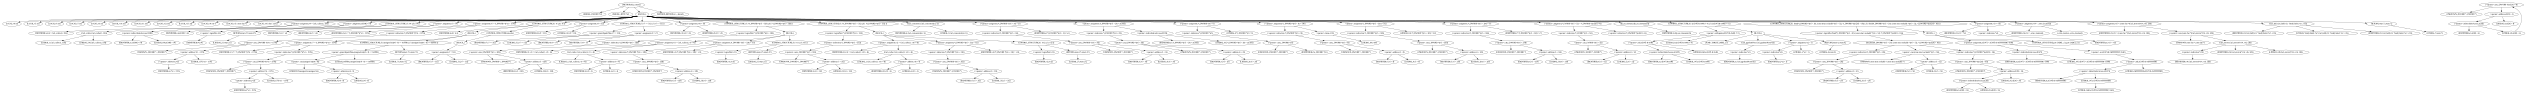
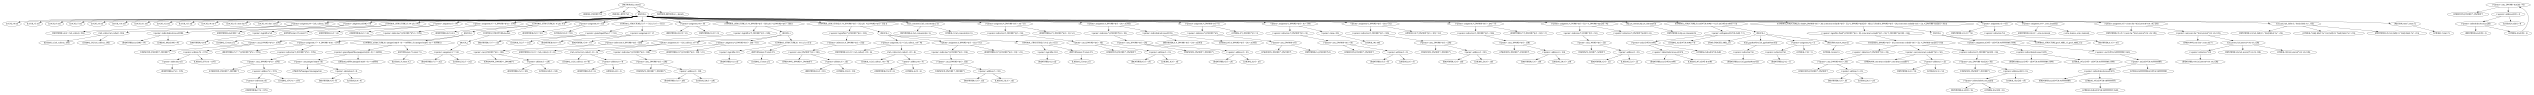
  digraph {
    fontname="Liberation Serif"
    node [fontname="Liberation Serif"]
    edge [fontname="Liberation Serif"]
    n1 [label="(METHOD,tftp_connect)"]
    n2 [label="(PARAM,_DWORD *a1)"]
    n3 [label="(PARAM,_BYTE *a2)"]
    n4 [label="(BLOCK,,)"]
    n5 [label="(METHOD_RETURN,int __fastcall)"]
    n6 [label="(LOCAL,v4: int)"]
    n7 [label="(LOCAL,v5: int)"]
    n8 [label="(LOCAL,v6: int)"]
    n9 [label="(LOCAL,v7: int)"]
    n10 [label="(LOCAL,v9: int)"]
    n11 [label="(LOCAL,v10: int)"]
    n12 [label="(LOCAL,v11: int)"]
    n13 [label="(LOCAL,v12: int)"]
    n14 [label="(LOCAL,v13: int)"]
    n15 [label="(LOCAL,v14: int *)"]
    n16 [label="(LOCAL,v15: const char *)"]
    n17 [label="(LOCAL,v16: char [ 128 ])"]
    n18 [label="(<operator>.assignment,v4 = Curl_ccalloc(1, 336))"]
    n19 [label="(<operator>.assignment,a1[188] = v4)"]
    n20 [label="(CONTROL_STRUCTURE,if ( !v4 ),if ( !v4 ))"]
    n21 [label="(<operator>.assignment,v5 = v4)"]
    n22 [label="(<operator>.assignment,v6 = *(_DWORD *)(*a1 + 1576))"]
    n23 [label="(CONTROL_STRUCTURE,if ( v6 ),if ( v6 ))"]
    n24 [label="(<operator>.assignment,v9 = 512)"]
    n25 [label="(CONTROL_STRUCTURE,if ( v7 >= 512 ),if ( v7 >= 512 ))"]
    n26 [label="(<operator>.assignment,v10 = v9)"]
    n27 [label="(CONTROL_STRUCTURE,if ( !*(_DWORD *)(v5 + 328) ),if ( !*(_DWORD *)(v5 + 328) ))"]
    n28 [label="(CONTROL_STRUCTURE,if ( !*(_DWORD *)(v5 + 332) ),if ( !*(_DWORD *)(v5 + 332) ))"]
    n29 [label="(Curl_conncontrol,Curl_conncontrol(a1, 1))"]
    n30 [label="(<operator>.assignment,*(_DWORD *)(v5 + 16) = a1)"]
    n31 [label="(<operator>.assignment,*(_DWORD *)(v5 + 20) = a1[105])"]
    n32 [label="(<operator>.assignment,*(_DWORD *)v5 = 0)"]
    n33 [label="(<operator>.assignment,*(_DWORD *)(v5 + 8) = -100)"]
    n34 [label="(<operator>.assignment,*(_DWORD *)(v5 + 320) = 512)"]
    n35 [label="(<operator>.assignment,*(_DWORD *)(v5 + 324) = v7)"]
    n36 [label="(<operator>.assignment,*(_WORD *)(v5 + 52) = *(_DWORD *)(a1[20] + 4))"]
    n37 [label="(tftp_set_timeouts,tftp_set_timeouts(v5))"]
    n38 [label="(CONTROL_STRUCTURE,if ( (a1[147] & 0x40) != 0 ),if ( (a1[147] & 0x40) != 0 ))"]
    n39 [label="(CONTROL_STRUCTURE,if ( !bind(*(_DWORD *)(v5 + 20), (const struct sockaddr *)(v5 + 52), *(_DWORD *)(a1[20] + 16)) ),if ( !bind(*(_DWORD *)(v5 + 20), (const struct sockaddr *)(v5 + 52), *(_DWORD *)(a1[20] + 16)) ))"]
    n40 [label="(<operator>.assignment,v13 = *a1)"]
    n41 [label="(<operator>.assignment,v14 = _errno_location())"]
    n42 [label="(<operator>.assignment,v15 = (const char *)Curl_strerror(*v14, v16, 128))"]
    n43 [label="(Curl_failf,Curl_failf(v13, \"bind() failed; %s\", v15))"]
    n44 [label="(RETURN,return 7;,return 7;)"]
    n45 [label="(IDENTIFIER,v4,v4 = Curl_ccalloc(1, 336))"]
    n46 [label="(Curl_ccalloc,Curl_ccalloc(1, 336))"]
    n47 [label="(<operator>.indirectIndexAccess,a1[188])"]
    n48 [label="(IDENTIFIER,v4,a1[188] = v4)"]
    n49 [label="(<operator>.logicalNot,!v4)"]
    n50 [label="(RETURN,return 27;,return 27;)"]
    n51 [label="(IDENTIFIER,v5,v5 = v4)"]
    n52 [label="(IDENTIFIER,v4,v5 = v4)"]
-   n53 [label="(IDENTIFIER,v6,v6 = *(_DWORD *)(*a1 + 1576))"]
    n54 [label="(<operator>.indirection,*(_DWORD *)(*a1 + 1576))"]
    n55 [label="(IDENTIFIER,v6,if ( v6 ))"]
    n56 [label="(BLOCK,,)"]
    n57 [label="(CONTROL_STRUCTURE,else,else)"]
    n58 [label="(IDENTIFIER,v9,v9 = 512)"]
    n59 [label="(LITERAL,512,v9 = 512)"]
    n60 [label="(<operator>.greaterEqualsThan,v7 >= 512)"]
    n61 [label="(<operator>.assignment,v9 = v7)"]
    n62 [label="(IDENTIFIER,v10,v10 = v9)"]
    n63 [label="(IDENTIFIER,v9,v10 = v9)"]
    n64 [label="(<operator>.logicalNot,!*(_DWORD *)(v5 + 328))"]
    n65 [label="(BLOCK,,)"]
    n66 [label="(<operator>.logicalNot,!*(_DWORD *)(v5 + 332))"]
    n67 [label="(BLOCK,,)"]
    n68 [label="(IDENTIFIER,a1,Curl_conncontrol(a1, 1))"]
    n69 [label="(LITERAL,1,Curl_conncontrol(a1, 1))"]
    n70 [label="(<operator>.indirection,*(_DWORD *)(v5 + 16))"]
    n71 [label="(IDENTIFIER,a1,*(_DWORD *)(v5 + 16) = a1)"]
    n72 [label="(<operator>.indirection,*(_DWORD *)(v5 + 20))"]
    n73 [label="(<operator>.indirectIndexAccess,a1[105])"]
    n74 [label="(<operator>.indirection,*(_DWORD *)v5)"]
    n75 [label="(LITERAL,0,*(_DWORD *)v5 = 0)"]
    n76 [label="(<operator>.indirection,*(_DWORD *)(v5 + 8))"]
    n77 [label="(<operator>.minus,-100)"]
    n78 [label="(<operator>.indirection,*(_DWORD *)(v5 + 320))"]
    n79 [label="(LITERAL,512,*(_DWORD *)(v5 + 320) = 512)"]
    n80 [label="(<operator>.indirection,*(_DWORD *)(v5 + 324))"]
    n81 [label="(IDENTIFIER,v7,*(_DWORD *)(v5 + 324) = v7)"]
    n82 [label="(<operator>.indirection,*(_WORD *)(v5 + 52))"]
    n83 [label="(<operator>.indirection,*(_DWORD *)(a1[20] + 4))"]
    n84 [label="(IDENTIFIER,v5,tftp_set_timeouts(v5))"]
    n85 [label="(<operator>.notEquals,(a1[147] & 0x40) != 0)"]
    n86 [label="(BLOCK,,)"]
    n87 [label="(<operator>.logicalNot,!bind(*(_DWORD *)(v5 + 20), (const struct sockaddr *)(v5 + 52), *(_DWORD *)(a1[20] + 16)))"]
    n88 [label="(BLOCK,,)"]
    n89 [label="(IDENTIFIER,v13,v13 = *a1)"]
    n90 [label="(<operator>.indirection,*a1)"]
    n91 [label="(IDENTIFIER,v14,v14 = _errno_location())"]
    n92 [label="(_errno_location,_errno_location())"]
    n93 [label="(IDENTIFIER,v15,v15 = (const char *)Curl_strerror(*v14, v16, 128))"]
    n94 [label="(<operator>.cast,(const char *)Curl_strerror(*v14, v16, 128))"]
    n95 [label="(IDENTIFIER,v13,Curl_failf(v13, \"bind() failed; %s\", v15))"]
    n96 [label="(LITERAL,\"bind() failed; %s\",Curl_failf(v13, \"bind() failed; %s\", v15))"]
    n97 [label="(IDENTIFIER,v15,Curl_failf(v13, \"bind() failed; %s\", v15))"]
    n98 [label="(LITERAL,7,return 7;)"]
    n99 [label="(LITERAL,1,Curl_ccalloc(1, 336))"]
    n100 [label="(LITERAL,336,Curl_ccalloc(1, 336))"]
    n101 [label="(IDENTIFIER,a1,a1[188] = v4)"]
    n102 [label="(LITERAL,188,a1[188] = v4)"]
    n103 [label="(IDENTIFIER,v4,!v4)"]
    n104 [label="(LITERAL,27,return 27;)"]
    n105 [label="(<operator>.cast,(_DWORD *)(*a1 + 1576))"]
    n106 [label="(UNKNOWN,_DWORD *,_DWORD *)"]
    n107 [label="(<operator>.addition,*a1 + 1576)"]
    n108 [label="(<operator>.indirection,*a1)"]
    n109 [label="(LITERAL,1576,*a1 + 1576)"]
    n110 [label="(IDENTIFIER,a1,*a1 + 1576)"]
    n111 [label="(<operator>.assignment,v7 = *(_DWORD *)(*a1 + 1576))"]
    n112 [label="(CONTROL_STRUCTURE,if ( (unsigned int)(v6 - 8) >= 0xFFB1 ),if ( (unsigned int)(v6 - 8) >= 0xFFB1 ))"]
    n113 [label="(BLOCK,,)"]
    n114 [label="(IDENTIFIER,v7,v7 = *(_DWORD *)(*a1 + 1576))"]
    n115 [label="(<operator>.indirection,*(_DWORD *)(*a1 + 1576))"]
    n116 [label="(<operator>.greaterEqualsThan,(unsigned int)(v6 - 8) >= 0xFFB1)"]
    n117 [label="(RETURN,return 71;,return 71;)"]
    n118 [label="(<operator>.cast,(_DWORD *)(*a1 + 1576))"]
    n119 [label="(UNKNOWN,_DWORD *,_DWORD *)"]
    n120 [label="(<operator>.addition,*a1 + 1576)"]
    n121 [label="(<operator>.indirection,*a1)"]
    n122 [label="(LITERAL,1576,*a1 + 1576)"]
    n123 [label="(IDENTIFIER,a1,*a1 + 1576)"]
    n124 [label="(<operator>.cast,(unsigned int)(v6 - 8))"]
    n125 [label="(LITERAL,0xFFB1,(unsigned int)(v6 - 8) >= 0xFFB1)"]
    n126 [label="(LITERAL,71,return 71;)"]
    n127 [label="(UNKNOWN,unsigned int,unsigned int)"]
    n128 [label="(<operator>.subtraction,v6 - 8)"]
    n129 [label="(IDENTIFIER,v6,v6 - 8)"]
    n130 [label="(LITERAL,8,v6 - 8)"]
    n131 [label="(<operator>.assignment,v7 = 512)"]
    n132 [label="(IDENTIFIER,v7,v7 = 512)"]
    n133 [label="(LITERAL,512,v7 = 512)"]
    n134 [label="(IDENTIFIER,v7,v7 >= 512)"]
    n135 [label="(LITERAL,512,v7 >= 512)"]
    n136 [label="(IDENTIFIER,v9,v9 = v7)"]
    n137 [label="(IDENTIFIER,v7,v9 = v7)"]
    n138 [label="(<operator>.indirection,*(_DWORD *)(v5 + 328))"]
    n139 [label="(<operator>.assignment,v11 = Curl_ccalloc(1, v9 + 4))"]
    n140 [label="(<operator>.assignment,*(_DWORD *)(v5 + 328) = v11)"]
    n141 [label="(CONTROL_STRUCTURE,if ( !v11 ),if ( !v11 ))"]
    n142 [label="(<operator>.cast,(_DWORD *)(v5 + 328))"]
    n143 [label="(UNKNOWN,_DWORD *,_DWORD *)"]
    n144 [label="(<operator>.addition,v5 + 328)"]
    n145 [label="(IDENTIFIER,v5,v5 + 328)"]
    n146 [label="(LITERAL,328,v5 + 328)"]
    n147 [label="(IDENTIFIER,v11,v11 = Curl_ccalloc(1, v9 + 4))"]
    n148 [label="(Curl_ccalloc,Curl_ccalloc(1, v9 + 4))"]
    n149 [label="(<operator>.indirection,*(_DWORD *)(v5 + 328))"]
    n150 [label="(IDENTIFIER,v11,*(_DWORD *)(v5 + 328) = v11)"]
    n151 [label="(<operator>.logicalNot,!v11)"]
    n152 [label="(RETURN,return 27;,return 27;)"]
    n153 [label="(LITERAL,1,Curl_ccalloc(1, v9 + 4))"]
    n154 [label="(<operator>.addition,v9 + 4)"]
    n155 [label="(IDENTIFIER,v9,v9 + 4)"]
    n156 [label="(LITERAL,4,v9 + 4)"]
    n157 [label="(<operator>.cast,(_DWORD *)(v5 + 328))"]
    n158 [label="(UNKNOWN,_DWORD *,_DWORD *)"]
    n159 [label="(<operator>.addition,v5 + 328)"]
    n160 [label="(IDENTIFIER,v5,v5 + 328)"]
    n161 [label="(LITERAL,328,v5 + 328)"]
    n162 [label="(IDENTIFIER,v11,!v11)"]
    n163 [label="(LITERAL,27,return 27;)"]
    n164 [label="(<operator>.indirection,*(_DWORD *)(v5 + 332))"]
    n165 [label="(<operator>.assignment,v12 = Curl_ccalloc(1, v10 + 4))"]
    n166 [label="(<operator>.assignment,*(_DWORD *)(v5 + 332) = v12)"]
    n167 [label="(CONTROL_STRUCTURE,if ( !v12 ),if ( !v12 ))"]
    n168 [label="(<operator>.cast,(_DWORD *)(v5 + 332))"]
    n169 [label="(UNKNOWN,_DWORD *,_DWORD *)"]
    n170 [label="(<operator>.addition,v5 + 332)"]
    n171 [label="(IDENTIFIER,v5,v5 + 332)"]
    n172 [label="(LITERAL,332,v5 + 332)"]
    n173 [label="(IDENTIFIER,v12,v12 = Curl_ccalloc(1, v10 + 4))"]
    n174 [label="(Curl_ccalloc,Curl_ccalloc(1, v10 + 4))"]
    n175 [label="(<operator>.indirection,*(_DWORD *)(v5 + 332))"]
    n176 [label="(IDENTIFIER,v12,*(_DWORD *)(v5 + 332) = v12)"]
    n177 [label="(<operator>.logicalNot,!v12)"]
    n178 [label="(RETURN,return 27;,return 27;)"]
    n179 [label="(LITERAL,1,Curl_ccalloc(1, v10 + 4))"]
    n180 [label="(<operator>.addition,v10 + 4)"]
    n181 [label="(IDENTIFIER,v10,v10 + 4)"]
    n182 [label="(LITERAL,4,v10 + 4)"]
    n183 [label="(<operator>.cast,(_DWORD *)(v5 + 332))"]
    n184 [label="(UNKNOWN,_DWORD *,_DWORD *)"]
    n185 [label="(<operator>.addition,v5 + 332)"]
    n186 [label="(IDENTIFIER,v5,v5 + 332)"]
    n187 [label="(LITERAL,332,v5 + 332)"]
    n188 [label="(IDENTIFIER,v12,!v12)"]
    n189 [label="(LITERAL,27,return 27;)"]
    n190 [label="(<operator>.cast,(_DWORD *)(v5 + 16))"]
    n191 [label="(UNKNOWN,_DWORD *,_DWORD *)"]
    n192 [label="(<operator>.addition,v5 + 16)"]
    n193 [label="(IDENTIFIER,v5,v5 + 16)"]
    n194 [label="(LITERAL,16,v5 + 16)"]
    n195 [label="(<operator>.cast,(_DWORD *)(v5 + 20))"]
    n196 [label="(IDENTIFIER,a1,*(_DWORD *)(v5 + 20) = a1[105])"]
    n197 [label="(LITERAL,105,*(_DWORD *)(v5 + 20) = a1[105])"]
    n198 [label="(UNKNOWN,_DWORD *,_DWORD *)"]
    n199 [label="(<operator>.addition,v5 + 20)"]
    n200 [label="(IDENTIFIER,v5,v5 + 20)"]
    n201 [label="(LITERAL,20,v5 + 20)"]
    n202 [label="(<operator>.cast,(_DWORD *)v5)"]
    n203 [label="(UNKNOWN,_DWORD *,_DWORD *)"]
    n204 [label="(IDENTIFIER,v5,(_DWORD *)v5)"]
    n205 [label="(<operator>.cast,(_DWORD *)(v5 + 8))"]
    n206 [label="(LITERAL,100,-100)"]
    n207 [label="(UNKNOWN,_DWORD *,_DWORD *)"]
    n208 [label="(<operator>.addition,v5 + 8)"]
    n209 [label="(IDENTIFIER,v5,v5 + 8)"]
    n210 [label="(LITERAL,8,v5 + 8)"]
    n211 [label="(<operator>.cast,(_DWORD *)(v5 + 320))"]
    n212 [label="(UNKNOWN,_DWORD *,_DWORD *)"]
    n213 [label="(<operator>.addition,v5 + 320)"]
    n214 [label="(IDENTIFIER,v5,v5 + 320)"]
    n215 [label="(LITERAL,320,v5 + 320)"]
    n216 [label="(<operator>.cast,(_DWORD *)(v5 + 324))"]
    n217 [label="(UNKNOWN,_DWORD *,_DWORD *)"]
    n218 [label="(<operator>.addition,v5 + 324)"]
    n219 [label="(IDENTIFIER,v5,v5 + 324)"]
    n220 [label="(LITERAL,324,v5 + 324)"]
    n221 [label="(<operator>.cast,(_WORD *)(v5 + 52))"]
    n222 [label="(UNKNOWN,_WORD *,_WORD *)"]
    n223 [label="(<operator>.addition,v5 + 52)"]
    n224 [label="(IDENTIFIER,v5,v5 + 52)"]
    n225 [label="(LITERAL,52,v5 + 52)"]
    n226 [label="(<operator>.cast,(_DWORD *)(a1[20] + 4))"]
    n227 [label="(UNKNOWN,_DWORD *,_DWORD *)"]
    n228 [label="(<operator>.addition,a1[20] + 4)"]
    n229 [label="(<operator>.indirectIndexAccess,a1[20])"]
    n230 [label="(LITERAL,4,a1[20] + 4)"]
    n231 [label="(IDENTIFIER,a1,a1[20] + 4)"]
    n232 [label="(LITERAL,20,a1[20] + 4)"]
    n233 [label="(<operator>.and,a1[147] & 0x40)"]
    n234 [label="(LITERAL,0,(a1[147] & 0x40) != 0)"]
    n235 [label="(JUMP_TARGET,LABEL_13)"]
    n236 [label="(Curl_pgrsStartNow,Curl_pgrsStartNow(*a1))"]
    n237 [label="(<operator>.assignment,*a2 = 1)"]
    n238 [label="(RETURN,return 0;,return 0;)"]
    n239 [label="(<operator>.indirectIndexAccess,a1[147])"]
    n240 [label="(LITERAL,0x40,a1[147] & 0x40)"]
    n241 [label="(IDENTIFIER,a1,a1[147] & 0x40)"]
    n242 [label="(LITERAL,147,a1[147] & 0x40)"]
    n243 [label="(<operator>.indirection,*a1)"]
    n244 [label="(<operator>.indirection,*a2)"]
    n245 [label="(LITERAL,1,*a2 = 1)"]
    n246 [label="(LITERAL,0,return 0;)"]
    n247 [label="(IDENTIFIER,a1,Curl_pgrsStartNow(*a1))"]
    n248 [label="(IDENTIFIER,a2,*a2 = 1)"]
    n249 [label="(bind,bind(*(_DWORD *)(v5 + 20), (const struct sockaddr *)(v5 + 52), *(_DWORD *)(a1[20] + 16)))"]
    n250 [label="(<operator>.assignment,a1[147] = a1[147] & 0xFFFFFFBF | 0x40)"]
    n251 [label="(CONTROL_STRUCTURE,goto LABEL_13;,goto LABEL_13;)"]
    n252 [label="(<operator>.indirection,*(_DWORD *)(v5 + 20))"]
    n253 [label="(<operator>.cast,(const struct sockaddr *)(v5 + 52))"]
    n254 [label="(<operator>.indirection,*(_DWORD *)(a1[20] + 16))"]
    n255 [label="(<operator>.cast,(_DWORD *)(v5 + 20))"]
    n256 [label="(UNKNOWN,const struct sockaddr *,const struct sockaddr *)"]
    n257 [label="(<operator>.addition,v5 + 52)"]
    n258 [label="(<operator>.cast,(_DWORD *)(a1[20] + 16))"]
    n259 [label="(UNKNOWN,_DWORD *,_DWORD *)"]
    n260 [label="(<operator>.addition,v5 + 20)"]
    n261 [label="(IDENTIFIER,v5,v5 + 20)"]
    n262 [label="(LITERAL,20,v5 + 20)"]
    n263 [label="(IDENTIFIER,v5,v5 + 52)"]
    n264 [label="(LITERAL,52,v5 + 52)"]
    n265 [label="(UNKNOWN,_DWORD *,_DWORD *)"]
    n266 [label="(<operator>.addition,a1[20] + 16)"]
    n267 [label="(<operator>.indirectIndexAccess,a1[20])"]
    n268 [label="(LITERAL,16,a1[20] + 16)"]
    n269 [label="(IDENTIFIER,a1,a1[20] + 16)"]
    n270 [label="(LITERAL,20,a1[20] + 16)"]
    n271 [label="(<operator>.indirectIndexAccess,a1[147])"]
    n272 [label="(<operator>.or,a1[147] & 0xFFFFFFBF | 0x40)"]
    n273 [label="(IDENTIFIER,a1,a1[147] = a1[147] & 0xFFFFFFBF | 0x40)"]
    n274 [label="(LITERAL,147,a1[147] = a1[147] & 0xFFFFFFBF | 0x40)"]
    n275 [label="(<operator>.and,a1[147] & 0xFFFFFFBF)"]
    n276 [label="(<operator>.indirectIndexAccess,a1[147])"]
    n277 [label="(LITERAL,0xFFFFFFBF,a1[147] & 0xFFFFFFBF)"]
    n278 [label="(LITERAL,0x40,a1[147] & 0xFFFFFFBF | 0x40)"]
    n279 [label="(IDENTIFIER,a1,a1[147] & 0xFFFFFFBF)"]
    n280 [label="(LITERAL,147,a1[147] & 0xFFFFFFBF)"]
    n281 [label="(IDENTIFIER,a1,v13 = *a1)"]
    n282 [label="(UNKNOWN,const char *,const char *)"]
    n283 [label="(Curl_strerror,Curl_strerror(*v14, v16, 128))"]
    n284 [label="(<operator>.indirection,*v14)"]
    n285 [label="(IDENTIFIER,v16,Curl_strerror(*v14, v16, 128))"]
    n286 [label="(LITERAL,128,Curl_strerror(*v14, v16, 128))"]
    n287 [label="(IDENTIFIER,v14,Curl_strerror(*v14, v16, 128))"]
    n1 -> n2
    n1 -> n3
    n1 -> n4
    n1 -> n5
    n4 -> n6
    n4 -> n7
    n4 -> n8
    n4 -> n9
    n4 -> n10
    n4 -> n11
    n4 -> n12
    n4 -> n13
    n4 -> n14
    n4 -> n15
    n4 -> n16
    n4 -> n17
    n4 -> n18
    n4 -> n19
    n4 -> n20
    n4 -> n21
    n4 -> n22
    n4 -> n23
    n4 -> n24
    n4 -> n25
    n4 -> n26
    n4 -> n27
    n4 -> n28
    n4 -> n29
    n4 -> n30
    n4 -> n31
    n4 -> n32
    n4 -> n33
    n4 -> n34
    n4 -> n35
    n4 -> n36
    n4 -> n37
    n4 -> n38
    n4 -> n39
    n4 -> n40
    n4 -> n41
    n4 -> n42
    n4 -> n43
    n4 -> n44
    n18 -> n45
    n18 -> n46
    n19 -> n47
    n19 -> n48
    n20 -> n49
    n20 -> n50
    n21 -> n51
    n21 -> n52
-   n22 -> n53
    n22 -> n54
    n23 -> n55
    n23 -> n56
    n23 -> n57
    n24 -> n58
    n24 -> n59
    n25 -> n60
    n25 -> n61
    n26 -> n62
    n26 -> n63
    n27 -> n64
    n27 -> n65
    n28 -> n66
    n28 -> n67
    n29 -> n68
    n29 -> n69
    n30 -> n70
    n30 -> n71
    n31 -> n72
    n31 -> n73
    n32 -> n74
    n32 -> n75
    n33 -> n76
    n33 -> n77
    n34 -> n78
    n34 -> n79
    n35 -> n80
    n35 -> n81
    n36 -> n82
    n36 -> n83
    n37 -> n84
    n38 -> n85
    n38 -> n86
    n39 -> n87
    n39 -> n88
    n40 -> n89
    n40 -> n90
    n41 -> n91
    n41 -> n92
    n42 -> n93
    n42 -> n94
    n43 -> n95
    n43 -> n96
    n43 -> n97
    n44 -> n98
    n46 -> n99
    n46 -> n100
    n47 -> n101
    n47 -> n102
    n49 -> n103
    n50 -> n104
    n54 -> n105
    n56 -> n111
    n56 -> n112
    n57 -> n113
    n60 -> n134
    n60 -> n135
    n61 -> n136
    n61 -> n137
    n64 -> n138
    n65 -> n139
    n65 -> n140
    n65 -> n141
    n66 -> n164
    n67 -> n165
    n67 -> n166
    n67 -> n167
    n70 -> n190
    n72 -> n195
    n73 -> n196
    n73 -> n197
    n74 -> n202
    n76 -> n205
    n77 -> n206
    n78 -> n211
    n80 -> n216
    n82 -> n221
    n85 -> n233
    n85 -> n234
    n86 -> n235
    n86 -> n236
    n86 -> n237
    n86 -> n238
    n87 -> n249
    n88 -> n250
    n88 -> n251
    n90 -> n281
    n94 -> n282
    n94 -> n283
    n105 -> n106
    n105 -> n107
    n107 -> n108
    n107 -> n109
    n108 -> n110
    n111 -> n114
    n111 -> n115
    n112 -> n116
    n112 -> n117
    n113 -> n131
    n115 -> n118
    n116 -> n124
    n116 -> n125
    n117 -> n126
    n118 -> n119
    n118 -> n120
    n120 -> n121
    n120 -> n122
    n121 -> n123
    n124 -> n127
    n124 -> n128
    n128 -> n129
    n128 -> n130
    n131 -> n132
    n131 -> n133
    n138 -> n142
    n139 -> n147
    n139 -> n148
    n140 -> n149
    n140 -> n150
    n141 -> n151
    n141 -> n152
    n142 -> n143
    n142 -> n144
    n144 -> n145
    n144 -> n146
    n148 -> n153
    n148 -> n154
    n149 -> n157
    n151 -> n162
    n152 -> n163
    n154 -> n155
    n154 -> n156
    n157 -> n158
    n157 -> n159
    n159 -> n160
    n159 -> n161
    n164 -> n168
    n165 -> n173
    n165 -> n174
    n166 -> n175
    n166 -> n176
    n167 -> n177
    n167 -> n178
    n168 -> n169
    n168 -> n170
    n170 -> n171
    n170 -> n172
    n174 -> n179
    n174 -> n180
    n175 -> n183
    n177 -> n188
    n178 -> n189
    n180 -> n181
    n180 -> n182
    n183 -> n184
    n183 -> n185
    n185 -> n186
    n185 -> n187
    n190 -> n191
    n190 -> n192
    n192 -> n193
    n192 -> n194
    n195 -> n198
    n195 -> n199
    n199 -> n200
    n199 -> n201
    n202 -> n203
    n202 -> n204
    n205 -> n207
    n205 -> n208
    n208 -> n209
    n208 -> n210
    n211 -> n212
    n211 -> n213
    n213 -> n214
    n213 -> n215
    n216 -> n217
    n216 -> n218
    n218 -> n219
    n218 -> n220
    n221 -> n222
    n221 -> n223
    n223 -> n224
    n223 -> n225
    n226 -> n227
    n226 -> n228
    n228 -> n229
    n228 -> n230
    n229 -> n231
    n229 -> n232
    n232 -> n226
    n233 -> n239
    n233 -> n240
    n236 -> n243
    n237 -> n244
    n237 -> n245
    n238 -> n246
    n239 -> n241
    n239 -> n242
    n243 -> n247
    n244 -> n248
    n249 -> n252
    n249 -> n253
    n249 -> n254
    n250 -> n271
    n250 -> n272
    n252 -> n255
    n253 -> n256
    n253 -> n257
    n254 -> n258
    n255 -> n259
    n255 -> n260
    n257 -> n263
    n257 -> n264
    n258 -> n265
    n258 -> n266
    n260 -> n261
    n260 -> n262
    n266 -> n267
    n266 -> n268
    n267 -> n269
    n267 -> n270
    n271 -> n273
    n271 -> n274
    n272 -> n275
    n275 -> n276
    n275 -> n277
    n276 -> n279
    n276 -> n280
    n280 -> n278
    n283 -> n284
    n283 -> n285
    n283 -> n286
    n284 -> n287
  }
